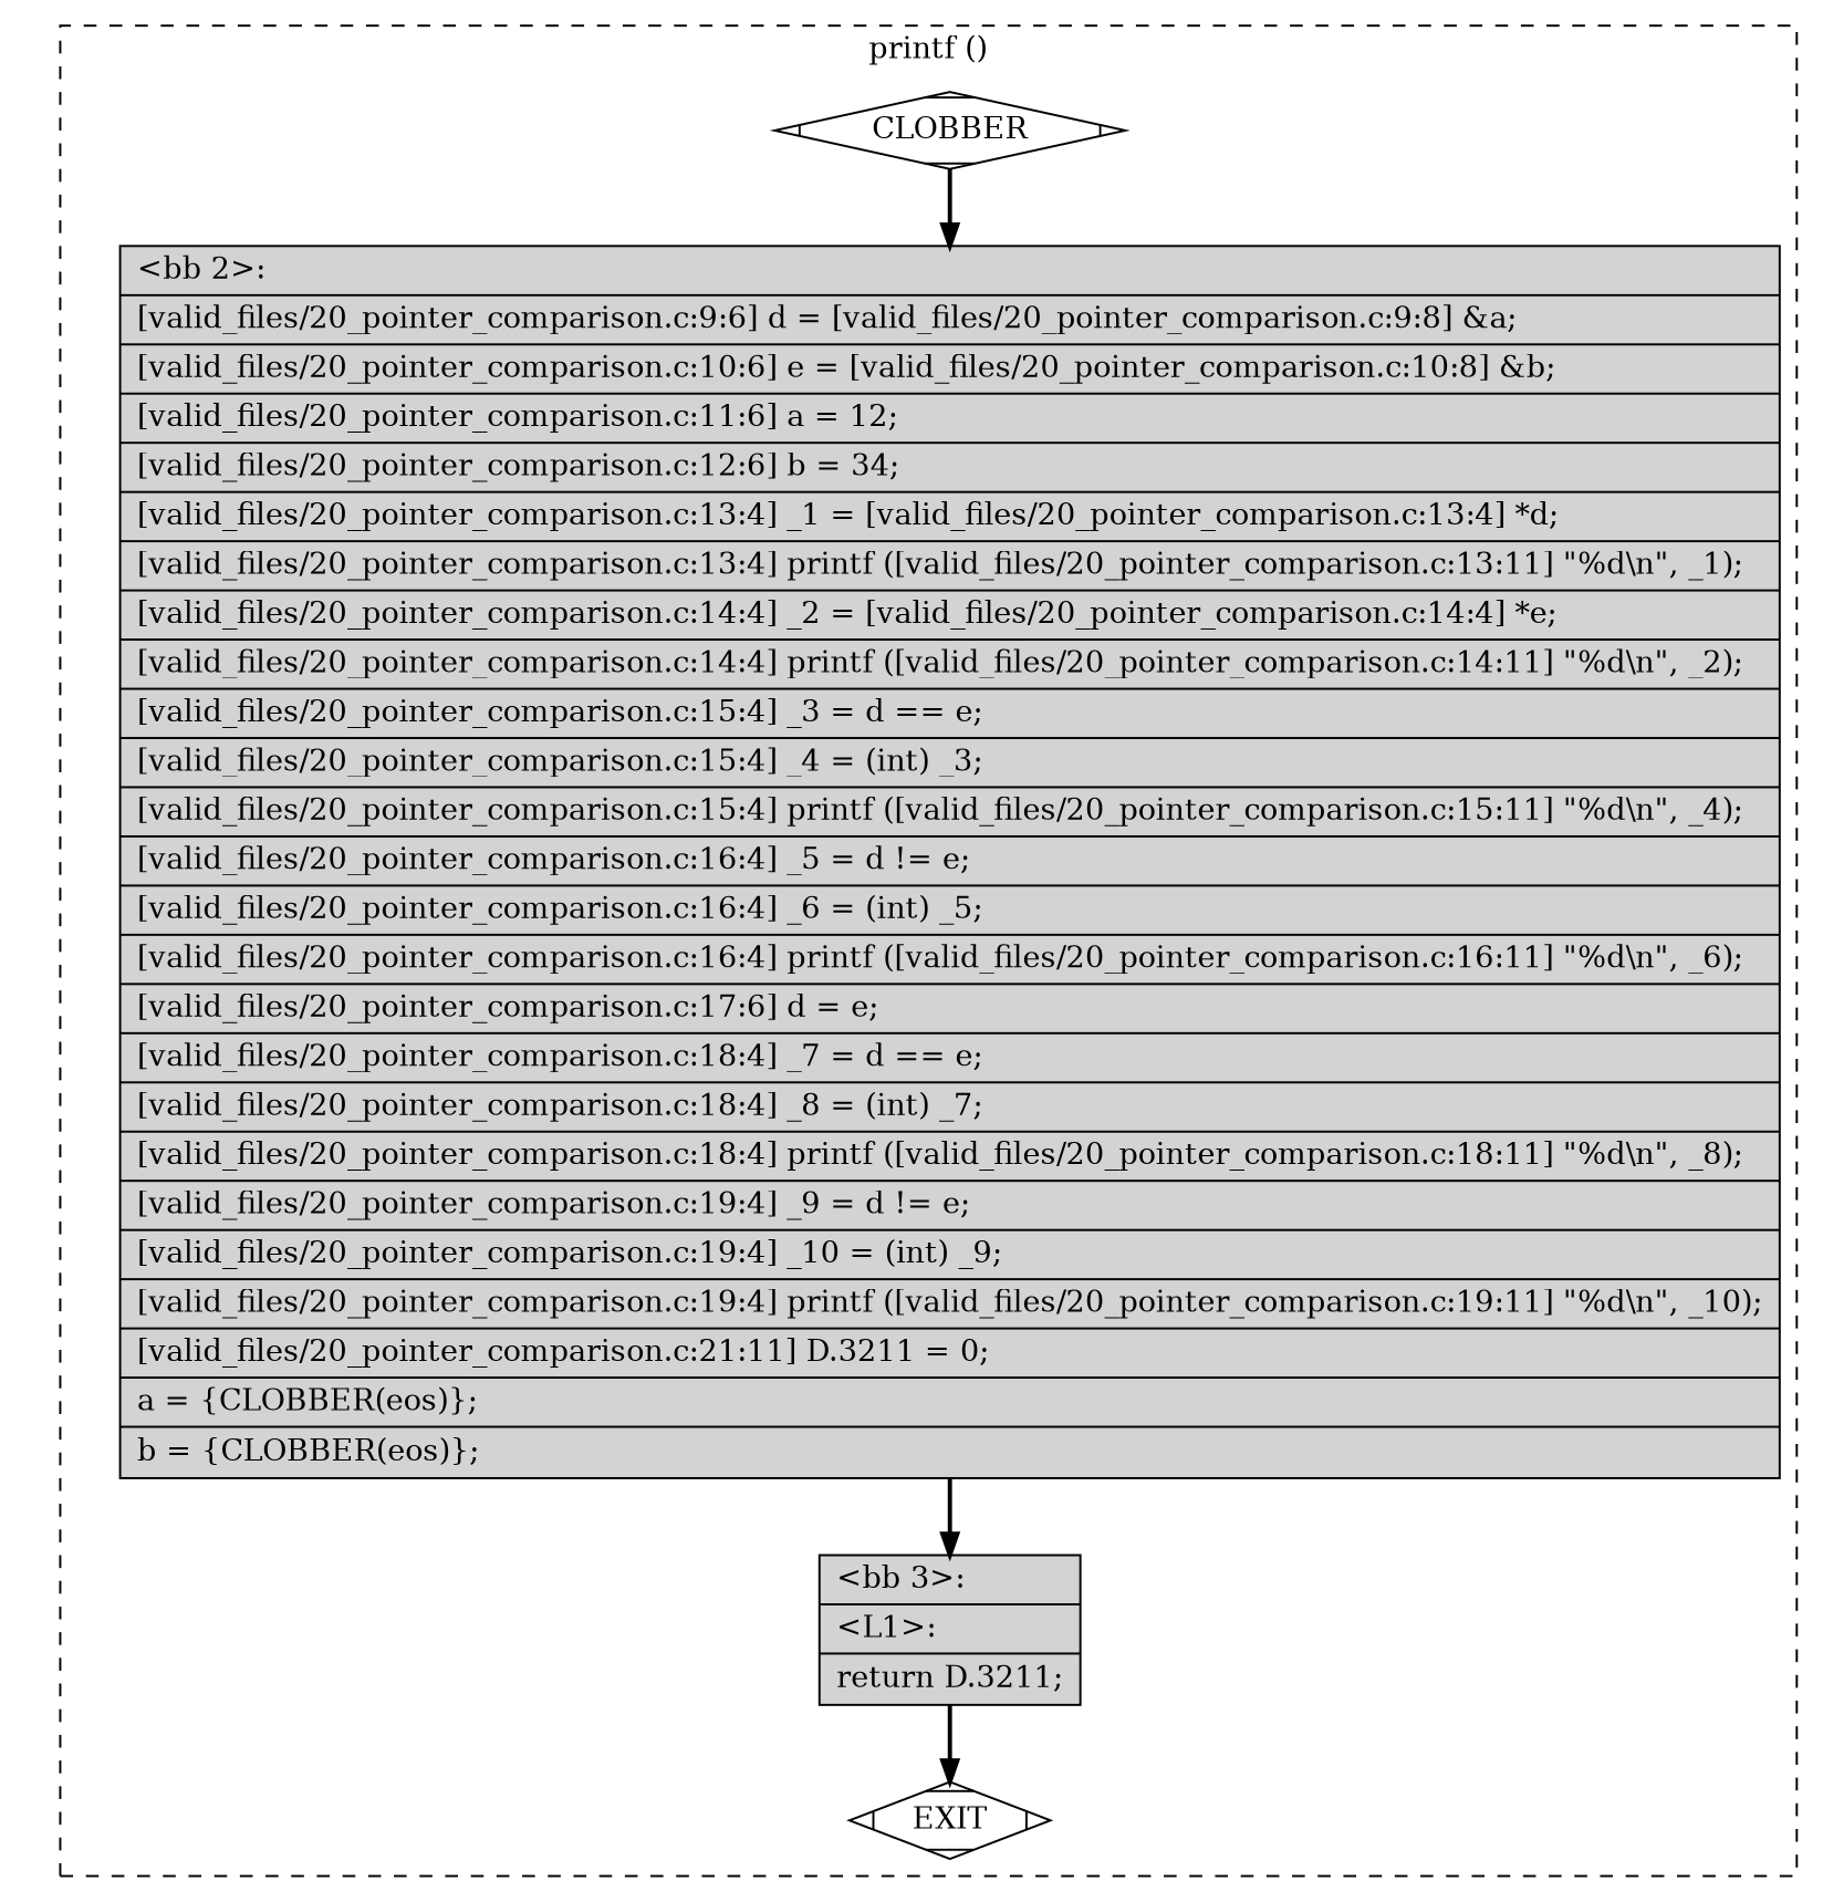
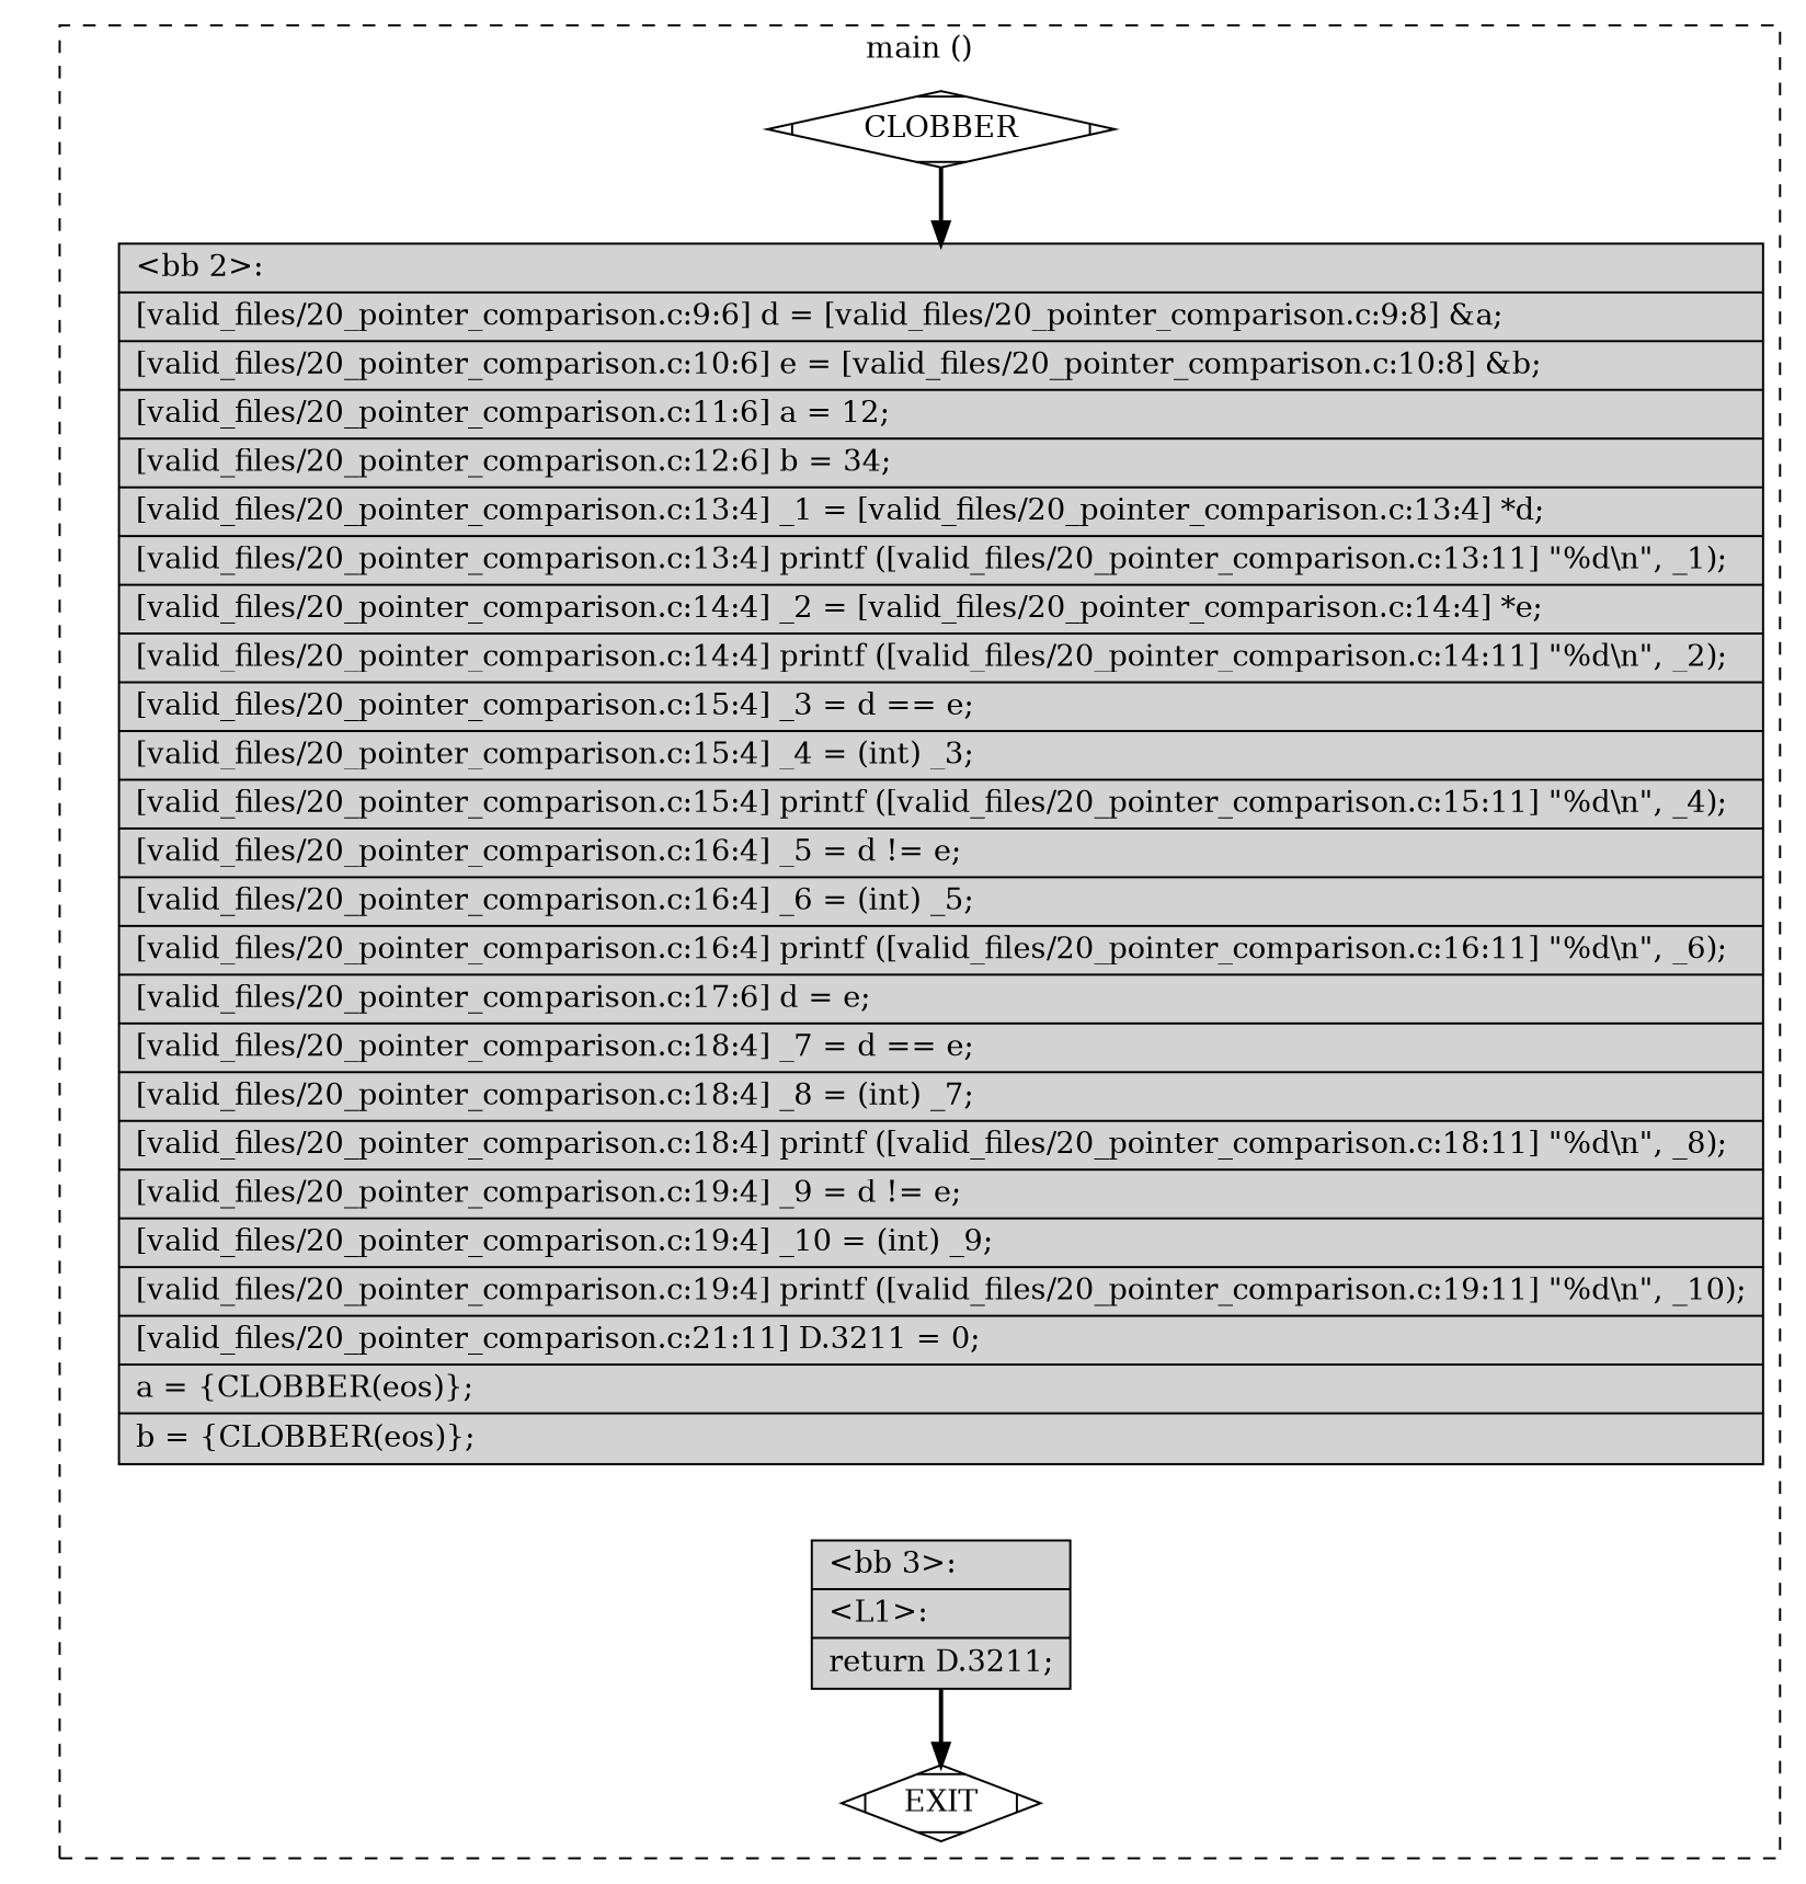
  digraph {
    node [fillcolor=white shape=Mdiamond style=filled]
    edge [constraint=true headport=n style="solid,bold" tailport=s color=black weight=100]
    n1 [label=CLOBBER]
    n2 [label=EXIT]
    n3 [fillcolor=lightgrey label="{\<bb\ 2\>:\l|[valid_files/20_pointer_comparison.c:9:6]\ d\ =\ [valid_files/20_pointer_comparison.c:9:8]\ &a;\l|[valid_files/20_pointer_comparison.c:10:6]\ e\ =\ [valid_files/20_pointer_comparison.c:10:8]\ &b;\l|[valid_files/20_pointer_comparison.c:11:6]\ a\ =\ 12;\l|[valid_files/20_pointer_comparison.c:12:6]\ b\ =\ 34;\l|[valid_files/20_pointer_comparison.c:13:4]\ _1\ =\ [valid_files/20_pointer_comparison.c:13:4]\ *d;\l|[valid_files/20_pointer_comparison.c:13:4]\ printf\ ([valid_files/20_pointer_comparison.c:13:11]\ \"%d\\n\",\ _1);\l|[valid_files/20_pointer_comparison.c:14:4]\ _2\ =\ [valid_files/20_pointer_comparison.c:14:4]\ *e;\l|[valid_files/20_pointer_comparison.c:14:4]\ printf\ ([valid_files/20_pointer_comparison.c:14:11]\ \"%d\\n\",\ _2);\l|[valid_files/20_pointer_comparison.c:15:4]\ _3\ =\ d\ ==\ e;\l|[valid_files/20_pointer_comparison.c:15:4]\ _4\ =\ (int)\ _3;\l|[valid_files/20_pointer_comparison.c:15:4]\ printf\ ([valid_files/20_pointer_comparison.c:15:11]\ \"%d\\n\",\ _4);\l|[valid_files/20_pointer_comparison.c:16:4]\ _5\ =\ d\ !=\ e;\l|[valid_files/20_pointer_comparison.c:16:4]\ _6\ =\ (int)\ _5;\l|[valid_files/20_pointer_comparison.c:16:4]\ printf\ ([valid_files/20_pointer_comparison.c:16:11]\ \"%d\\n\",\ _6);\l|[valid_files/20_pointer_comparison.c:17:6]\ d\ =\ e;\l|[valid_files/20_pointer_comparison.c:18:4]\ _7\ =\ d\ ==\ e;\l|[valid_files/20_pointer_comparison.c:18:4]\ _8\ =\ (int)\ _7;\l|[valid_files/20_pointer_comparison.c:18:4]\ printf\ ([valid_files/20_pointer_comparison.c:18:11]\ \"%d\\n\",\ _8);\l|[valid_files/20_pointer_comparison.c:19:4]\ _9\ =\ d\ !=\ e;\l|[valid_files/20_pointer_comparison.c:19:4]\ _10\ =\ (int)\ _9;\l|[valid_files/20_pointer_comparison.c:19:4]\ printf\ ([valid_files/20_pointer_comparison.c:19:11]\ \"%d\\n\",\ _10);\l|[valid_files/20_pointer_comparison.c:21:11]\ D.3211\ =\ 0;\l|a\ =\ \{CLOBBER(eos)\};\l|b\ =\ \{CLOBBER(eos)\};\l}" shape=record]
    n4 [fillcolor=lightgrey label="{\<bb\ 3\>:\l|\<L1\>:\l|return\ D.3211;\l}" shape=record]
    subgraph cluster_1 {
      color=black
-     label="printf ()"
+     label="main ()"
      style=dashed
      n1
      n2
      n3
      n4
    }
    n1 -> n2 [style=invis color="" weight=""]
    n1 -> n3
-   n3 -> n4
    n4 -> n2 [weight=10]
  }
